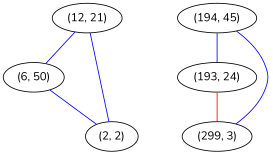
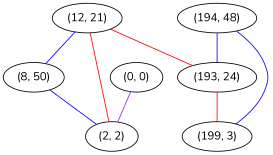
  graph {
    fontname=Nunito
    node [fontname=Nunito]
    edge [color=blue fontname=Nunito weight=3]
    "(12, 21)"
    "(193, 24)"
-   "(6, 50)"
+   "(6, 50)" [label="(8, 50)"]
    "(2, 2)"
-   "(199, 3)" [label="(299, 3)"]
-   "(194, 48)" [label="(194, 45)"]
+   "(199, 3)"
+   "(194, 48)"
+   "(0, 0)"
+   "(12, 21)" -- "(193, 24)" [color=red weight=1]
    "(12, 21)" -- "(6, 50)"
-   "(12, 21)" -- "(2, 2)"
+   "(12, 21)" -- "(2, 2)" [color=red]
    "(193, 24)" -- "(199, 3)" [color=red]
    "(6, 50)" -- "(2, 2)" [weight=1]
    "(194, 48)" -- "(193, 24)"
    "(194, 48)" -- "(199, 3)" [weight=1]
+   "(0, 0)" -- "(2, 2)" [color=purple weight=4]
  }
